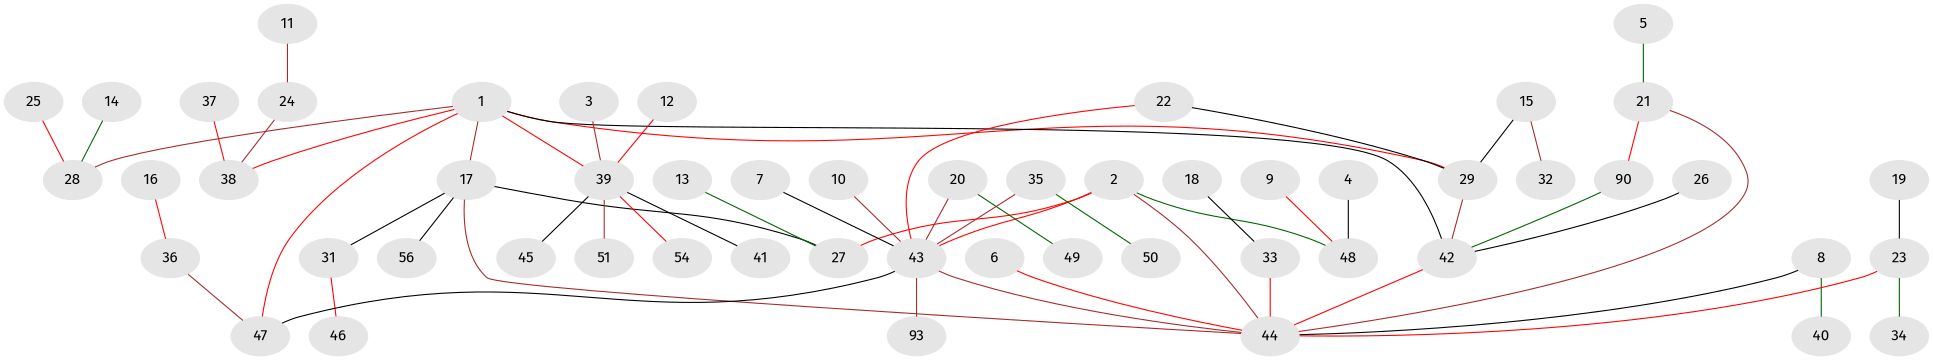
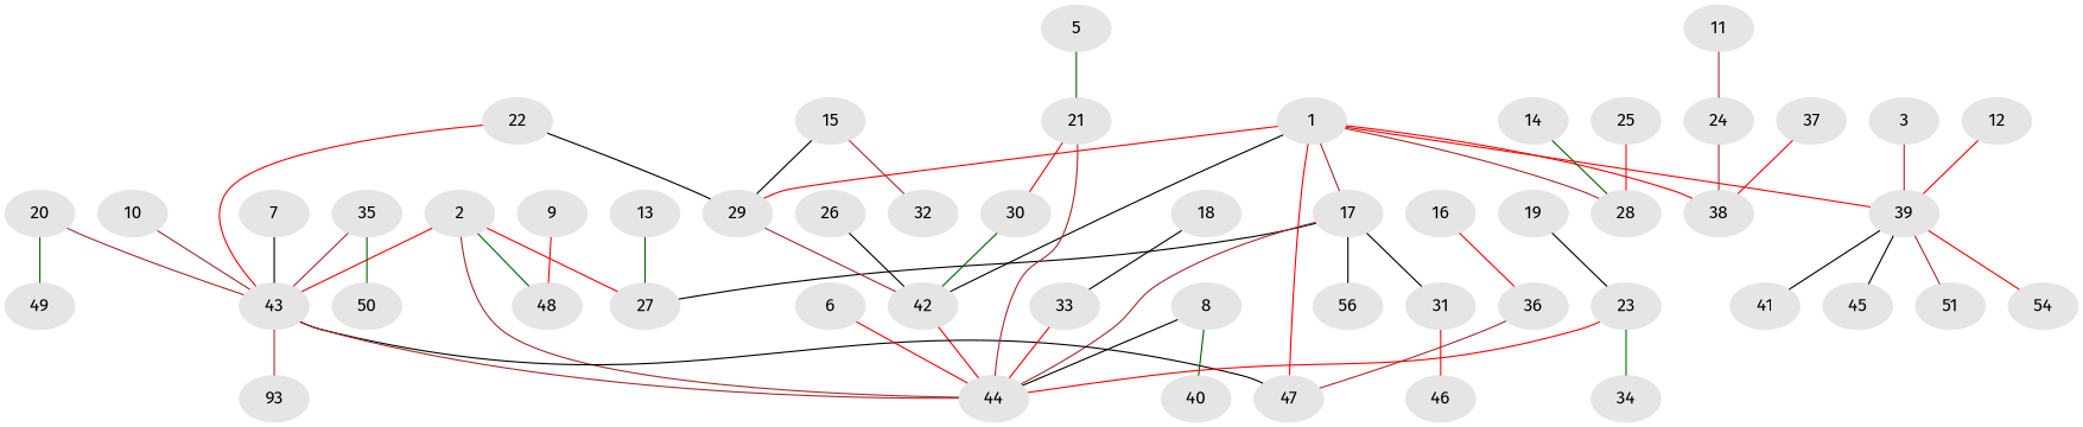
  graph {
    fontname="Fira Sans"
    node [color=gray90 fontname="Fira Sans" style=filled]
    edge [color=red fontname="Fira Sans" weight=1.0]
    1
    17
    28
    29
    38
    39
    42
    47
    27
    44
    31
    n12 [label=56]
    41
    45
    51
    54
    2
    43
    48
    n20 [label=93]
    3
-   4
    5
    21
-   30 [label=90]
+   30
    6
    7
    8
    40
    9
    10
    11
    24
    12
    13
    14
    15
    32
    16
    36
    46
    18
    33
    19
    23
    34
    20
    49
    22
    25
    26
    35
    50
    37
    1 -- 17 [color=brown]
    1 -- 28 [color=brown]
    1 -- 29
    1 -- 38
    1 -- 39
    1 -- 42 [color=black weight=2.0]
    1 -- 47
    17 -- 27 [color=black]
    17 -- 44 [color=brown]
    17 -- 31 [color=black]
    17 -- n12 [color=black]
    29 -- 42 [color=brown]
    39 -- 41 [color=black]
    39 -- 45 [color=black]
    39 -- 51 [color=brown]
    39 -- 54
    42 -- 44
    31 -- 46
    2 -- 27
    2 -- 44 [color=brown]
    2 -- 43
    2 -- 48 [color=darkgreen]
    43 -- 47 [color=black]
    43 -- 44 [color=brown]
    43 -- n20 [color=brown]
    3 -- 39 [color=brown]
-   4 -- 48 [color=black]
    5 -- 21 [color=darkgreen]
    21 -- 44 [color=brown]
    21 -- 30
    30 -- 42 [color=darkgreen]
    6 -- 44
    7 -- 43 [color=black]
    8 -- 44 [color=black]
    8 -- 40 [color=darkgreen]
    9 -- 48
    10 -- 43 [color=brown]
    11 -- 24 [color=brown]
    24 -- 38 [color=brown]
    12 -- 39
    13 -- 27 [color=darkgreen]
    14 -- 28 [color=darkgreen]
    15 -- 29 [color=black]
    15 -- 32 [color=brown]
    16 -- 36
    36 -- 47 [color=brown]
    18 -- 33 [color=black]
    33 -- 44
    19 -- 23 [color=black]
    23 -- 44
    23 -- 34 [color=darkgreen]
    20 -- 43 [color=brown]
    20 -- 49 [color=darkgreen]
    22 -- 29 [color=black]
    22 -- 43
    25 -- 28
    26 -- 42 [color=black]
    35 -- 43 [color=brown]
    35 -- 50 [color=darkgreen]
    37 -- 38
  }
